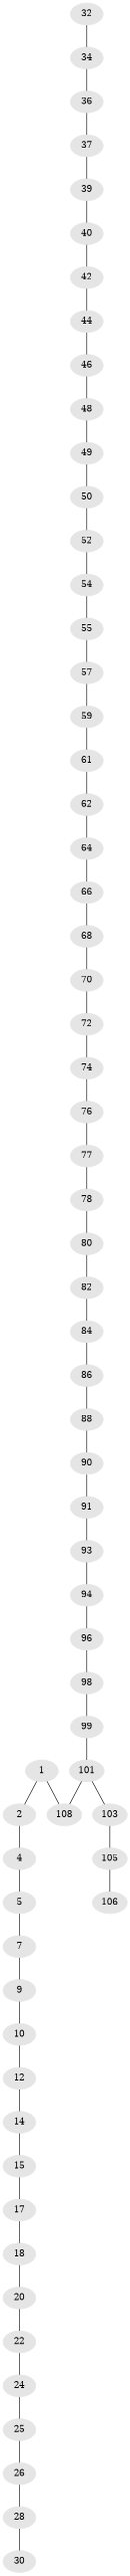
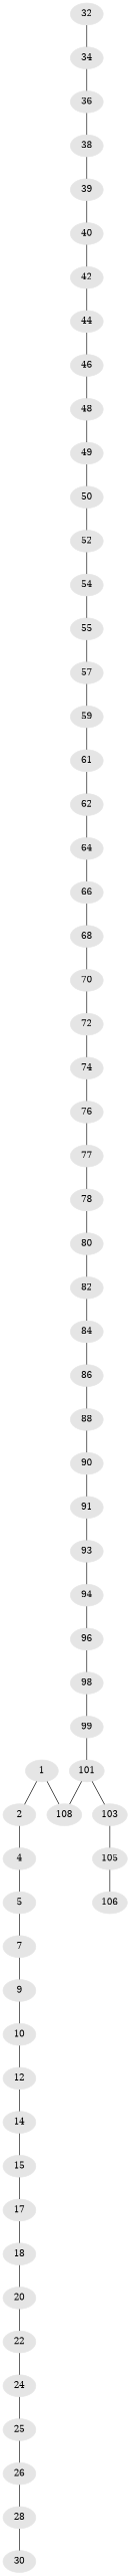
  graph {
    node [color=gray90 style=filled]
    1 [super="+110"]
    2 [super="+3"]
    108 [super="+109"]
    4
    5 [super="+6"]
    7 [super="+8"]
    9
    10 [super="+11"]
    12 [super="+13"]
    14
    15 [super="+16"]
    17
    18 [super="+19"]
    20 [super="+21"]
    22 [super="+23"]
    24
    25
    26 [super="+27"]
    28 [super="+29"]
    30 [super="+31"]
    32 [super="+33"]
    34 [super="+35"]
    36 [super="+37"]
-   38 [label=37]
+   38
    39
    40 [super="+41"]
    42 [super="+43"]
    44 [super="+45"]
    46 [super="+47"]
    48
    49
    50 [super="+51"]
    52 [super="+53"]
    54
    55 [super="+56"]
    57 [super="+58"]
    59 [super="+60"]
    61
    62 [super="+63"]
    64 [super="+65"]
    66 [super="+67"]
    68 [super="+69"]
    70 [super="+71"]
    72 [super="+73"]
    74 [super="+75"]
    76
    77
    78 [super="+79"]
    80 [super="+81"]
    82 [super="+83"]
    84 [super="+85"]
    86 [super="+87"]
    88 [super="+89"]
    90
    91 [super="+92"]
    93
    94 [super="+95"]
    96 [super="+97"]
    98
    99 [super="+100"]
    101 [super="+102"]
    103 [super="+104"]
    105
    106 [super="+107"]
    1 -- 2
    1 -- 108
    2 -- 4
    4 -- 5
    5 -- 7
    7 -- 9
    9 -- 10
    10 -- 12
    12 -- 14
    14 -- 15
    15 -- 17
    17 -- 18
    18 -- 20
    20 -- 22
    22 -- 24
    24 -- 25
    25 -- 26
    26 -- 28
    28 -- 30
    32 -- 34
    34 -- 36
    36 -- 38
    38 -- 39
    39 -- 40
    40 -- 42
    42 -- 44
    44 -- 46
    46 -- 48
    48 -- 49
    49 -- 50
    50 -- 52
    52 -- 54
    54 -- 55
    55 -- 57
    57 -- 59
    59 -- 61
    61 -- 62
    62 -- 64
    64 -- 66
    66 -- 68
    68 -- 70
    70 -- 72
    72 -- 74
    74 -- 76
    76 -- 77
    77 -- 78
    78 -- 80
    80 -- 82
    82 -- 84
    84 -- 86
    86 -- 88
    88 -- 90
    90 -- 91
    91 -- 93
    93 -- 94
    94 -- 96
    96 -- 98
    98 -- 99
    99 -- 101
    101 -- 108
    101 -- 103
    103 -- 105
    105 -- 106
  }
